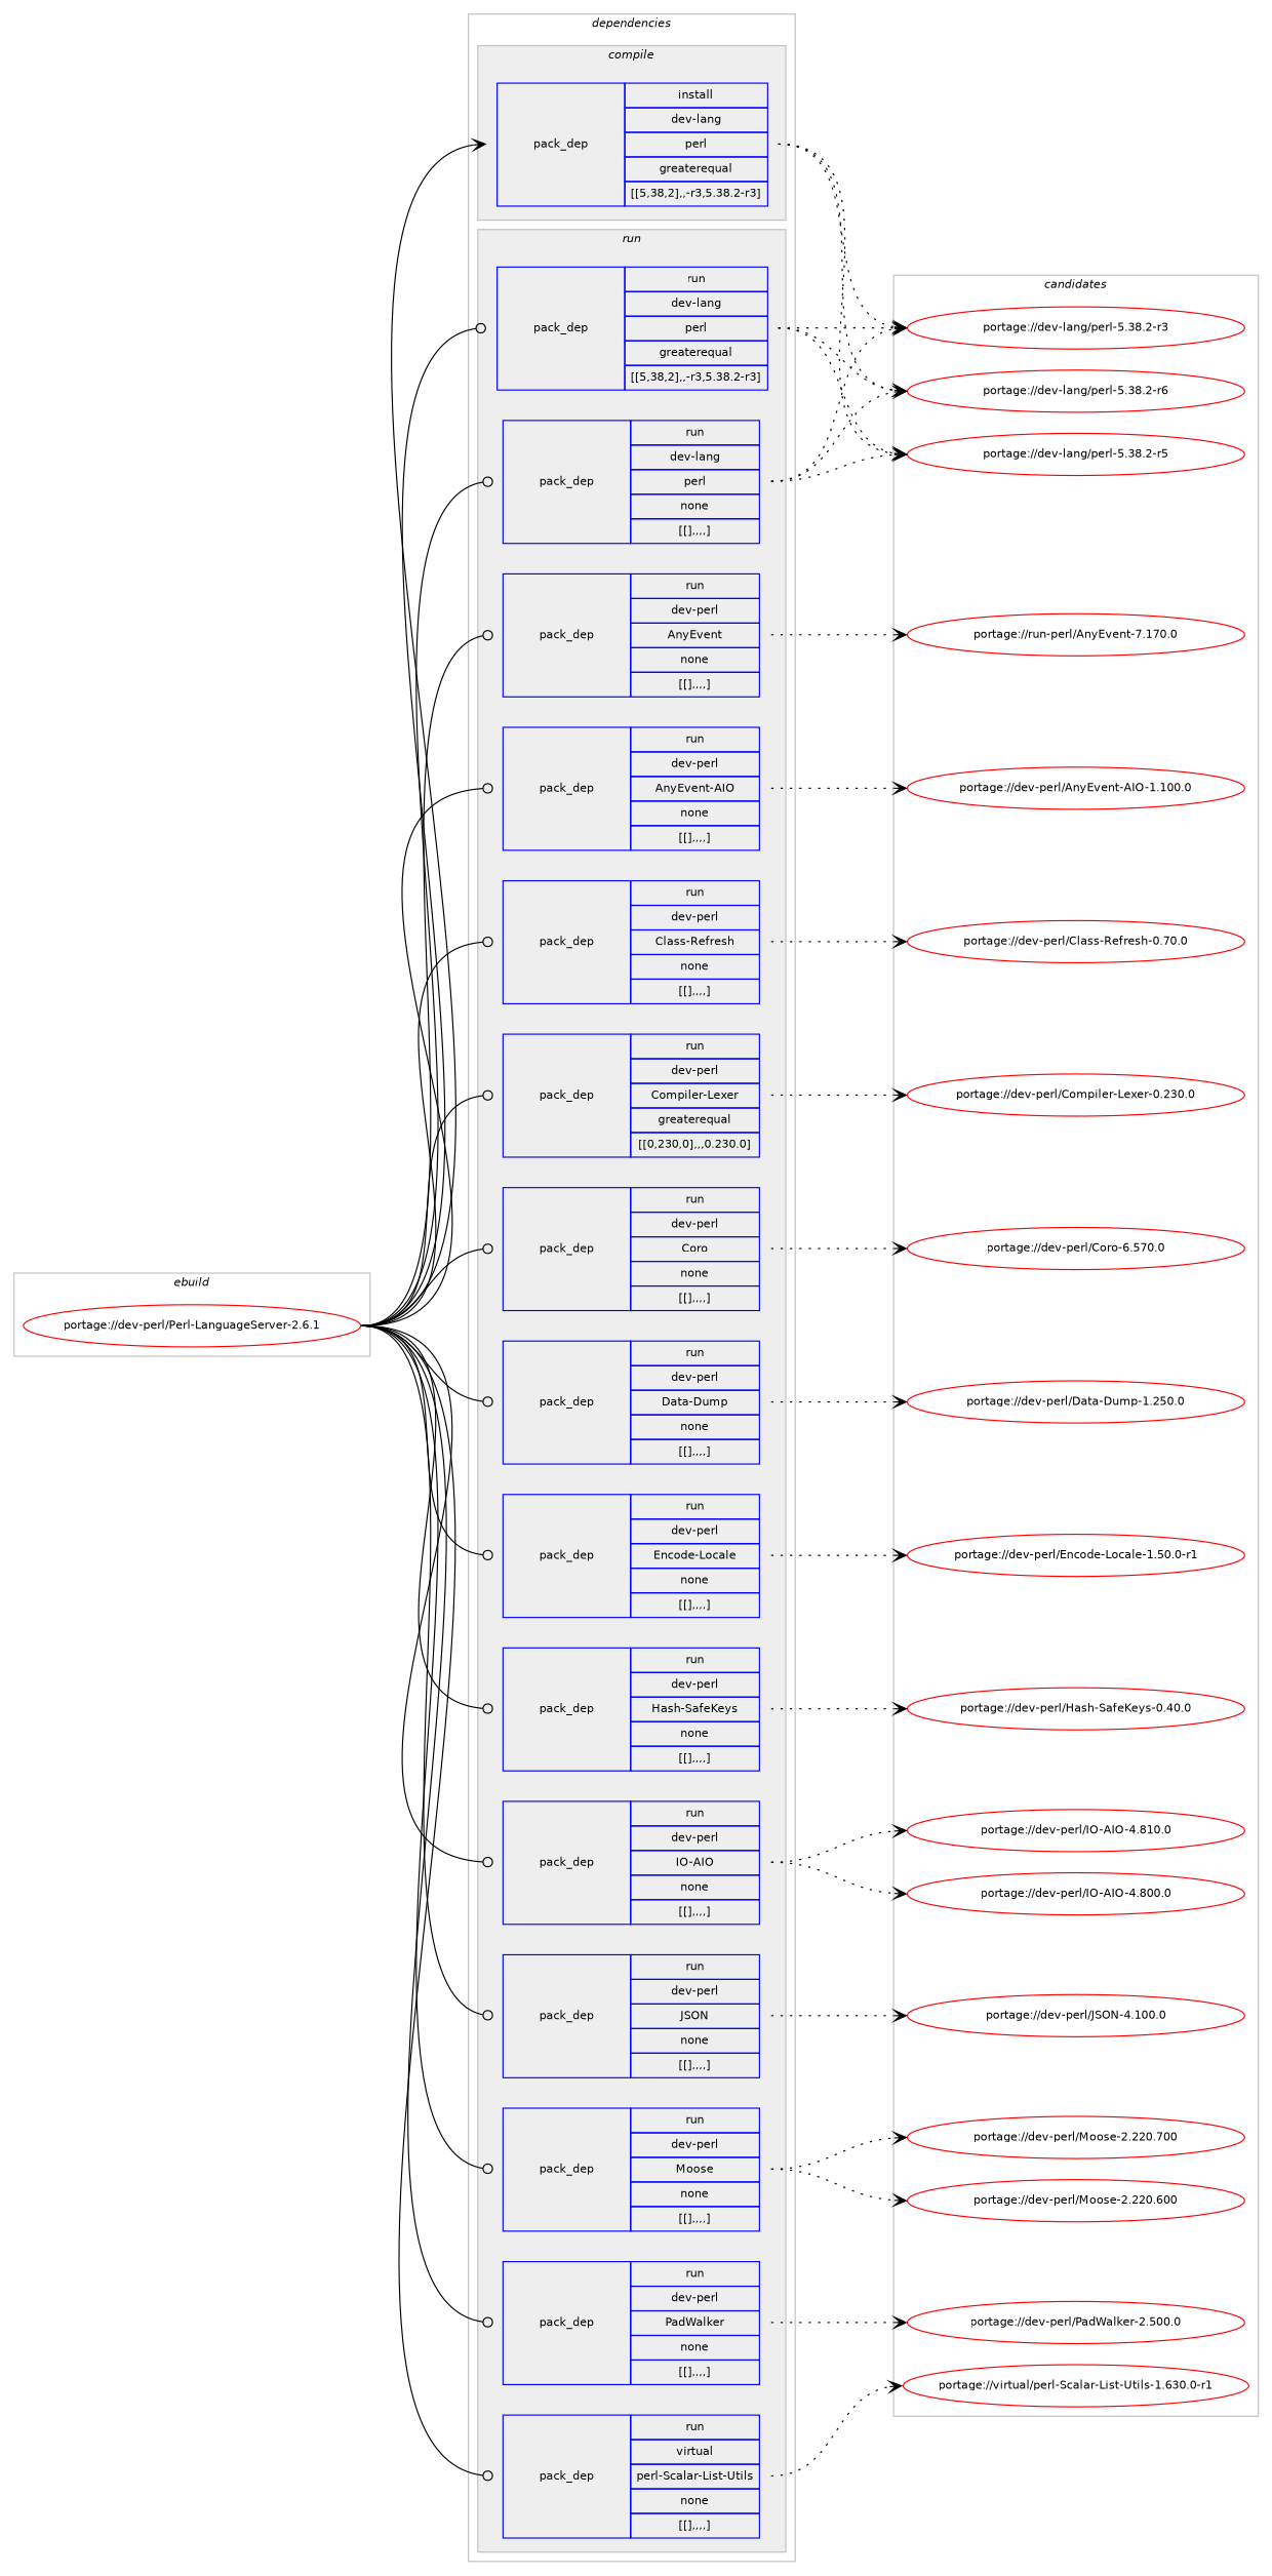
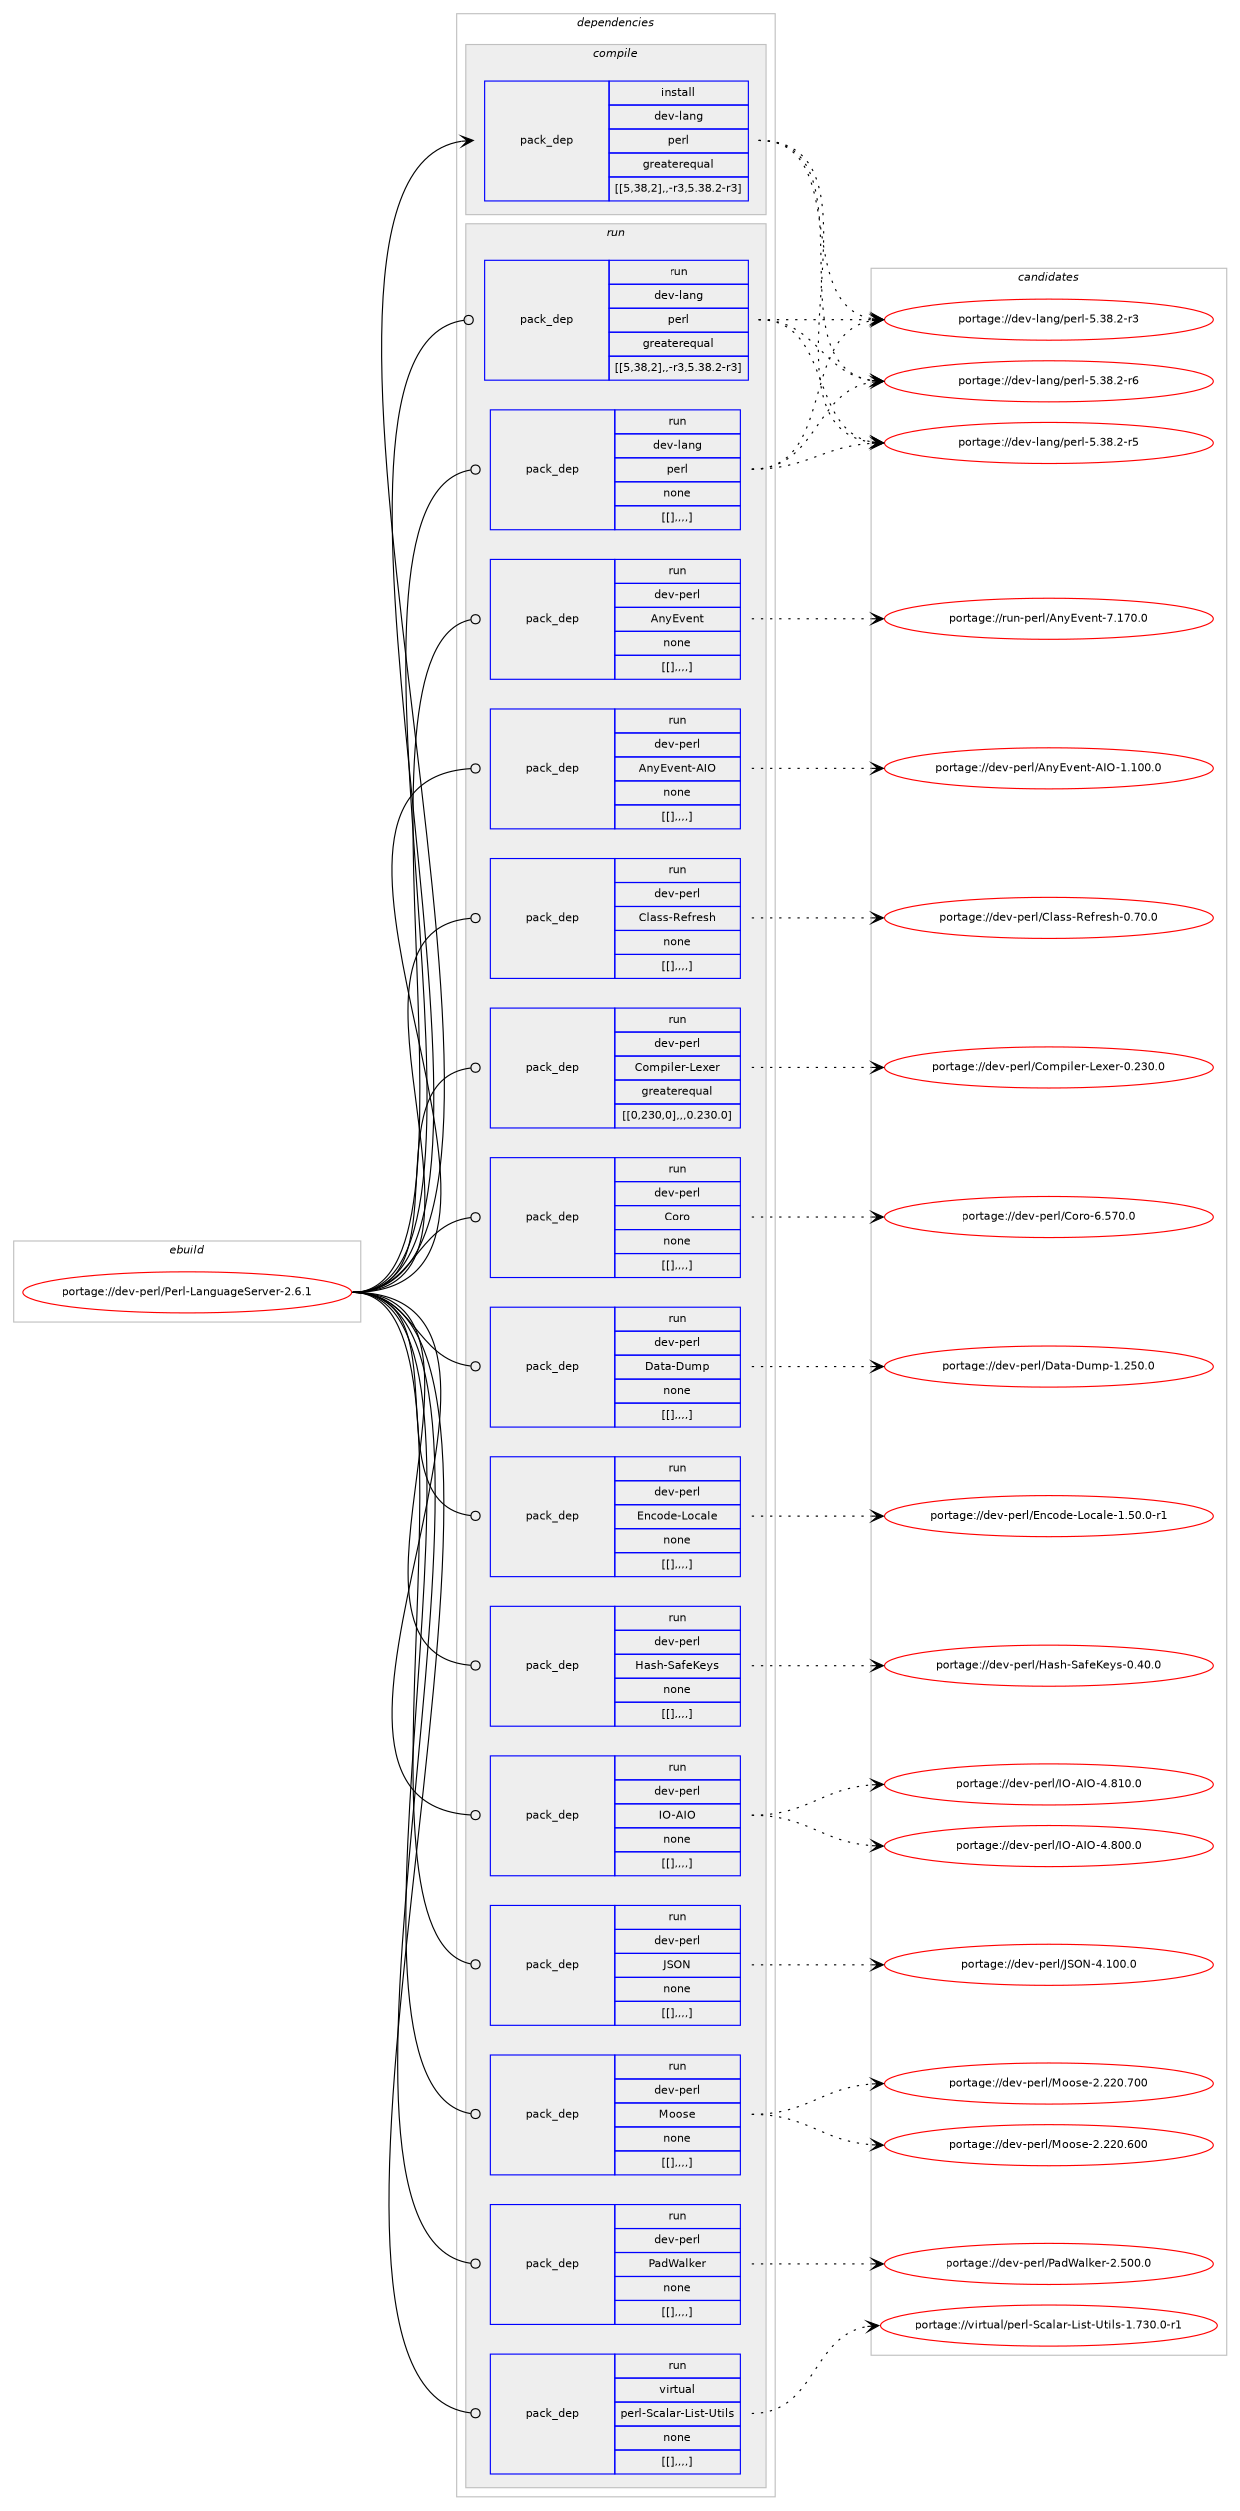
  digraph {
    compound=true
    concentrate=true
    fontname=Helvetica
    fontsize=10
    newrank=true
    rankdir=LR
    ranksep=1.5
    node [color=red fontname=Helvetica fontsize=10]
    edge [arrowhead=vee headport=w style=dotted tailport=e weight=100]
    n1 [label="portage://dev-perl/Perl-LanguageServer-2.6.1" width=4]
    n2 [color=blue label=<<TABLE BORDER="0" CELLBORDER="1" CELLSPACING="0" CELLPADDING="4" WIDTH="220"><TR><TD ROWSPAN="6" CELLPADDING="30">pack_dep</TD></TR><TR><TD WIDTH="110">install</TD></TR><TR><TD>dev-lang</TD></TR><TR><TD>perl</TD></TR><TR><TD>greaterequal</TD></TR><TR><TD>[[5,38,2],,-r3,5.38.2-r3]</TD></TR></TABLE>> shape=none]
    n3 [color=blue label=<<TABLE BORDER="0" CELLBORDER="1" CELLSPACING="0" CELLPADDING="4" WIDTH="220"><TR><TD ROWSPAN="6" CELLPADDING="30">pack_dep</TD></TR><TR><TD WIDTH="110">run</TD></TR><TR><TD>dev-lang</TD></TR><TR><TD>perl</TD></TR><TR><TD>greaterequal</TD></TR><TR><TD>[[5,38,2],,-r3,5.38.2-r3]</TD></TR></TABLE>> shape=none]
    n4 [color=blue label=<<TABLE BORDER="0" CELLBORDER="1" CELLSPACING="0" CELLPADDING="4" WIDTH="220"><TR><TD ROWSPAN="6" CELLPADDING="30">pack_dep</TD></TR><TR><TD WIDTH="110">run</TD></TR><TR><TD>dev-lang</TD></TR><TR><TD>perl</TD></TR><TR><TD>none</TD></TR><TR><TD>[[],,,,]</TD></TR></TABLE>> shape=none]
    n5 [color=blue label=<<TABLE BORDER="0" CELLBORDER="1" CELLSPACING="0" CELLPADDING="4" WIDTH="220"><TR><TD ROWSPAN="6" CELLPADDING="30">pack_dep</TD></TR><TR><TD WIDTH="110">run</TD></TR><TR><TD>dev-perl</TD></TR><TR><TD>AnyEvent</TD></TR><TR><TD>none</TD></TR><TR><TD>[[],,,,]</TD></TR></TABLE>> shape=none]
    n6 [color=blue label=<<TABLE BORDER="0" CELLBORDER="1" CELLSPACING="0" CELLPADDING="4" WIDTH="220"><TR><TD ROWSPAN="6" CELLPADDING="30">pack_dep</TD></TR><TR><TD WIDTH="110">run</TD></TR><TR><TD>dev-perl</TD></TR><TR><TD>AnyEvent-AIO</TD></TR><TR><TD>none</TD></TR><TR><TD>[[],,,,]</TD></TR></TABLE>> shape=none]
    n7 [color=blue label=<<TABLE BORDER="0" CELLBORDER="1" CELLSPACING="0" CELLPADDING="4" WIDTH="220"><TR><TD ROWSPAN="6" CELLPADDING="30">pack_dep</TD></TR><TR><TD WIDTH="110">run</TD></TR><TR><TD>dev-perl</TD></TR><TR><TD>Class-Refresh</TD></TR><TR><TD>none</TD></TR><TR><TD>[[],,,,]</TD></TR></TABLE>> shape=none]
    n8 [color=blue label=<<TABLE BORDER="0" CELLBORDER="1" CELLSPACING="0" CELLPADDING="4" WIDTH="220"><TR><TD ROWSPAN="6" CELLPADDING="30">pack_dep</TD></TR><TR><TD WIDTH="110">run</TD></TR><TR><TD>dev-perl</TD></TR><TR><TD>Compiler-Lexer</TD></TR><TR><TD>greaterequal</TD></TR><TR><TD>[[0,230,0],,,0.230.0]</TD></TR></TABLE>> shape=none]
    n9 [color=blue label=<<TABLE BORDER="0" CELLBORDER="1" CELLSPACING="0" CELLPADDING="4" WIDTH="220"><TR><TD ROWSPAN="6" CELLPADDING="30">pack_dep</TD></TR><TR><TD WIDTH="110">run</TD></TR><TR><TD>dev-perl</TD></TR><TR><TD>Coro</TD></TR><TR><TD>none</TD></TR><TR><TD>[[],,,,]</TD></TR></TABLE>> shape=none]
    n10 [color=blue label=<<TABLE BORDER="0" CELLBORDER="1" CELLSPACING="0" CELLPADDING="4" WIDTH="220"><TR><TD ROWSPAN="6" CELLPADDING="30">pack_dep</TD></TR><TR><TD WIDTH="110">run</TD></TR><TR><TD>dev-perl</TD></TR><TR><TD>Data-Dump</TD></TR><TR><TD>none</TD></TR><TR><TD>[[],,,,]</TD></TR></TABLE>> shape=none]
    n11 [color=blue label=<<TABLE BORDER="0" CELLBORDER="1" CELLSPACING="0" CELLPADDING="4" WIDTH="220"><TR><TD ROWSPAN="6" CELLPADDING="30">pack_dep</TD></TR><TR><TD WIDTH="110">run</TD></TR><TR><TD>dev-perl</TD></TR><TR><TD>Encode-Locale</TD></TR><TR><TD>none</TD></TR><TR><TD>[[],,,,]</TD></TR></TABLE>> shape=none]
    n12 [color=blue label=<<TABLE BORDER="0" CELLBORDER="1" CELLSPACING="0" CELLPADDING="4" WIDTH="220"><TR><TD ROWSPAN="6" CELLPADDING="30">pack_dep</TD></TR><TR><TD WIDTH="110">run</TD></TR><TR><TD>dev-perl</TD></TR><TR><TD>Hash-SafeKeys</TD></TR><TR><TD>none</TD></TR><TR><TD>[[],,,,]</TD></TR></TABLE>> shape=none]
    n13 [color=blue label=<<TABLE BORDER="0" CELLBORDER="1" CELLSPACING="0" CELLPADDING="4" WIDTH="220"><TR><TD ROWSPAN="6" CELLPADDING="30">pack_dep</TD></TR><TR><TD WIDTH="110">run</TD></TR><TR><TD>dev-perl</TD></TR><TR><TD>IO-AIO</TD></TR><TR><TD>none</TD></TR><TR><TD>[[],,,,]</TD></TR></TABLE>> shape=none]
    n14 [color=blue label=<<TABLE BORDER="0" CELLBORDER="1" CELLSPACING="0" CELLPADDING="4" WIDTH="220"><TR><TD ROWSPAN="6" CELLPADDING="30">pack_dep</TD></TR><TR><TD WIDTH="110">run</TD></TR><TR><TD>dev-perl</TD></TR><TR><TD>JSON</TD></TR><TR><TD>none</TD></TR><TR><TD>[[],,,,]</TD></TR></TABLE>> shape=none]
    n15 [color=blue label=<<TABLE BORDER="0" CELLBORDER="1" CELLSPACING="0" CELLPADDING="4" WIDTH="220"><TR><TD ROWSPAN="6" CELLPADDING="30">pack_dep</TD></TR><TR><TD WIDTH="110">run</TD></TR><TR><TD>dev-perl</TD></TR><TR><TD>Moose</TD></TR><TR><TD>none</TD></TR><TR><TD>[[],,,,]</TD></TR></TABLE>> shape=none]
    n16 [color=blue label=<<TABLE BORDER="0" CELLBORDER="1" CELLSPACING="0" CELLPADDING="4" WIDTH="220"><TR><TD ROWSPAN="6" CELLPADDING="30">pack_dep</TD></TR><TR><TD WIDTH="110">run</TD></TR><TR><TD>dev-perl</TD></TR><TR><TD>PadWalker</TD></TR><TR><TD>none</TD></TR><TR><TD>[[],,,,]</TD></TR></TABLE>> shape=none]
    n17 [color=blue label=<<TABLE BORDER="0" CELLBORDER="1" CELLSPACING="0" CELLPADDING="4" WIDTH="220"><TR><TD ROWSPAN="6" CELLPADDING="30">pack_dep</TD></TR><TR><TD WIDTH="110">run</TD></TR><TR><TD>virtual</TD></TR><TR><TD>perl-Scalar-List-Utils</TD></TR><TR><TD>none</TD></TR><TR><TD>[[],,,,]</TD></TR></TABLE>> shape=none]
    n18 [label="portage://dev-lang/perl-5.38.2-r6" width=4]
    n19 [label="portage://dev-lang/perl-5.38.2-r5" width=4]
    n20 [label="portage://dev-lang/perl-5.38.2-r3" width=4]
    n21 [label="portage://run-perl/AnyEvent-7.170.0" width=4]
    n22 [label="portage://dev-perl/AnyEvent-AIO-1.100.0" width=4]
    n23 [label="portage://dev-perl/Class-Refresh-0.70.0" width=4]
    n24 [label="portage://dev-perl/Compiler-Lexer-0.230.0" width=4]
    n25 [label="portage://dev-perl/Coro-6.570.0" width=4]
    n26 [label="portage://dev-perl/Data-Dump-1.250.0" width=4]
    n27 [label="portage://dev-perl/Encode-Locale-1.50.0-r1" width=4]
    n28 [label="portage://dev-perl/Hash-SafeKeys-0.40.0" width=4]
    n29 [label="portage://dev-perl/IO-AIO-4.810.0" width=4]
    n30 [label="portage://dev-perl/IO-AIO-4.800.0" width=4]
    n31 [label="portage://dev-perl/JSON-4.100.0" width=4]
    n32 [label="portage://dev-perl/Moose-2.220.700" width=4]
    n33 [label="portage://dev-perl/Moose-2.220.600" width=4]
    n34 [label="portage://dev-perl/PadWalker-2.500.0" width=4]
-   n35 [label="portage://virtual/perl-Scalar-List-Utils-1.630.0-r1" width=4]
+   n35 [label="portage://virtual/perl-Scalar-List-Utils-1.730.0-r1" width=4]
    subgraph cluster_1 {
      color=gray
      label=<<i>ebuild</i>>
      n1
    }
    subgraph cluster_2 {
      color=gray
      label=<<i>dependencies</i>>
      subgraph cluster_3 {
        color=gray
        fillcolor="#eeeeee"
        label=<<i>compile</i>>
        style=filled
        subgraph sub_4 {
          color=gray
          fillcolor="#eeeeee"
          label=<<i>compile</i>>
          style=filled
          n2
        }
      }
      subgraph cluster_5 {
        color=gray
        fillcolor="#eeeeee"
        label=<<i>compile and run</i>>
        style=filled
      }
      subgraph cluster_6 {
        color=gray
        fillcolor="#eeeeee"
        label=<<i>run</i>>
        style=filled
        subgraph sub_7 {
          color=gray
          fillcolor="#eeeeee"
          label=<<i>run</i>>
          style=filled
          n3
        }
        subgraph sub_8 {
          color=gray
          fillcolor="#eeeeee"
          label=<<i>run</i>>
          style=filled
          n4
        }
        subgraph sub_9 {
          color=gray
          fillcolor="#eeeeee"
          label=<<i>run</i>>
          style=filled
          n5
        }
        subgraph sub_10 {
          color=gray
          fillcolor="#eeeeee"
          label=<<i>run</i>>
          style=filled
          n6
        }
        subgraph sub_11 {
          color=gray
          fillcolor="#eeeeee"
          label=<<i>run</i>>
          style=filled
          n7
        }
        subgraph sub_12 {
          color=gray
          fillcolor="#eeeeee"
          label=<<i>run</i>>
          style=filled
          n8
        }
        subgraph sub_13 {
          color=gray
          fillcolor="#eeeeee"
          label=<<i>run</i>>
          style=filled
          n9
        }
        subgraph sub_14 {
          color=gray
          fillcolor="#eeeeee"
          label=<<i>run</i>>
          style=filled
          n10
        }
        subgraph sub_15 {
          color=gray
          fillcolor="#eeeeee"
          label=<<i>run</i>>
          style=filled
          n11
        }
        subgraph sub_16 {
          color=gray
          fillcolor="#eeeeee"
          label=<<i>run</i>>
          style=filled
          n12
        }
        subgraph sub_17 {
          color=gray
          fillcolor="#eeeeee"
          label=<<i>run</i>>
          style=filled
          n13
        }
        subgraph sub_18 {
          color=gray
          fillcolor="#eeeeee"
          label=<<i>run</i>>
          style=filled
          n14
        }
        subgraph sub_19 {
          color=gray
          fillcolor="#eeeeee"
          label=<<i>run</i>>
          style=filled
          n15
        }
        subgraph sub_20 {
          color=gray
          fillcolor="#eeeeee"
          label=<<i>run</i>>
          style=filled
          n16
        }
        subgraph sub_21 {
          color=gray
          fillcolor="#eeeeee"
          label=<<i>run</i>>
          style=filled
          n17
        }
      }
    }
    subgraph cluster_22 {
      color=gray
      label=<<i>candidates</i>>
      rank=same
      subgraph sub_23 {
        color=black
        label=<<i>candidates</i>>
        nodesep=1
        rank=same
        n18
        n19
        n20
      }
      subgraph sub_24 {
        color=black
        label=<<i>candidates</i>>
        nodesep=1
        rank=same
        n18
        n19
        n20
      }
      subgraph sub_25 {
        color=black
        label=<<i>candidates</i>>
        nodesep=1
        rank=same
        n18
        n19
        n20
      }
      subgraph sub_26 {
        color=black
        label=<<i>candidates</i>>
        nodesep=1
        rank=same
        n21
      }
      subgraph sub_27 {
        color=black
        label=<<i>candidates</i>>
        nodesep=1
        rank=same
        n22
      }
      subgraph sub_28 {
        color=black
        label=<<i>candidates</i>>
        nodesep=1
        rank=same
        n23
      }
      subgraph sub_29 {
        color=black
        label=<<i>candidates</i>>
        nodesep=1
        rank=same
        n24
      }
      subgraph sub_30 {
        color=black
        label=<<i>candidates</i>>
        nodesep=1
        rank=same
        n25
      }
      subgraph sub_31 {
        color=black
        label=<<i>candidates</i>>
        nodesep=1
        rank=same
        n26
      }
      subgraph sub_32 {
        color=black
        label=<<i>candidates</i>>
        nodesep=1
        rank=same
        n27
      }
      subgraph sub_33 {
        color=black
        label=<<i>candidates</i>>
        nodesep=1
        rank=same
        n28
      }
      subgraph sub_34 {
        color=black
        label=<<i>candidates</i>>
        nodesep=1
        rank=same
        n29
        n30
      }
      subgraph sub_35 {
        color=black
        label=<<i>candidates</i>>
        nodesep=1
        rank=same
        n31
      }
      subgraph sub_36 {
        color=black
        label=<<i>candidates</i>>
        nodesep=1
        rank=same
        n32
        n33
      }
      subgraph sub_37 {
        color=black
        label=<<i>candidates</i>>
        nodesep=1
        rank=same
        n34
      }
      subgraph sub_38 {
        color=black
        label=<<i>candidates</i>>
        nodesep=1
        rank=same
        n35
      }
    }
    n1 -> n2 [style=solid weight=20]
    n1 -> n3 [arrowhead=odot style=solid weight=20]
    n1 -> n4 [arrowhead=odot style=solid weight=20]
    n1 -> n5 [arrowhead=odot style=solid weight=20]
    n1 -> n6 [arrowhead=odot style=solid weight=20]
    n1 -> n7 [arrowhead=odot style=solid weight=20]
    n1 -> n8 [arrowhead=odot style=solid weight=20]
    n1 -> n9 [arrowhead=odot style=solid weight=20]
    n1 -> n10 [arrowhead=odot style=solid weight=20]
    n1 -> n11 [arrowhead=odot style=solid weight=20]
    n1 -> n12 [arrowhead=odot style=solid weight=20]
    n1 -> n13 [arrowhead=odot style=solid weight=20]
    n1 -> n14 [arrowhead=odot style=solid weight=20]
    n1 -> n15 [arrowhead=odot style=solid weight=20]
    n1 -> n16 [arrowhead=odot style=solid weight=20]
    n1 -> n17 [arrowhead=odot style=solid weight=20]
    n2 -> n18
    n2 -> n19
    n2 -> n20
    n3 -> n18
    n3 -> n19
    n3 -> n20
    n4 -> n18
    n4 -> n19
    n4 -> n20
    n5 -> n21
    n6 -> n22
    n7 -> n23
    n8 -> n24
    n9 -> n25
    n10 -> n26
    n11 -> n27
    n12 -> n28
    n13 -> n29
    n13 -> n30
    n14 -> n31
    n15 -> n32
    n15 -> n33
    n16 -> n34
    n17 -> n35
  }
